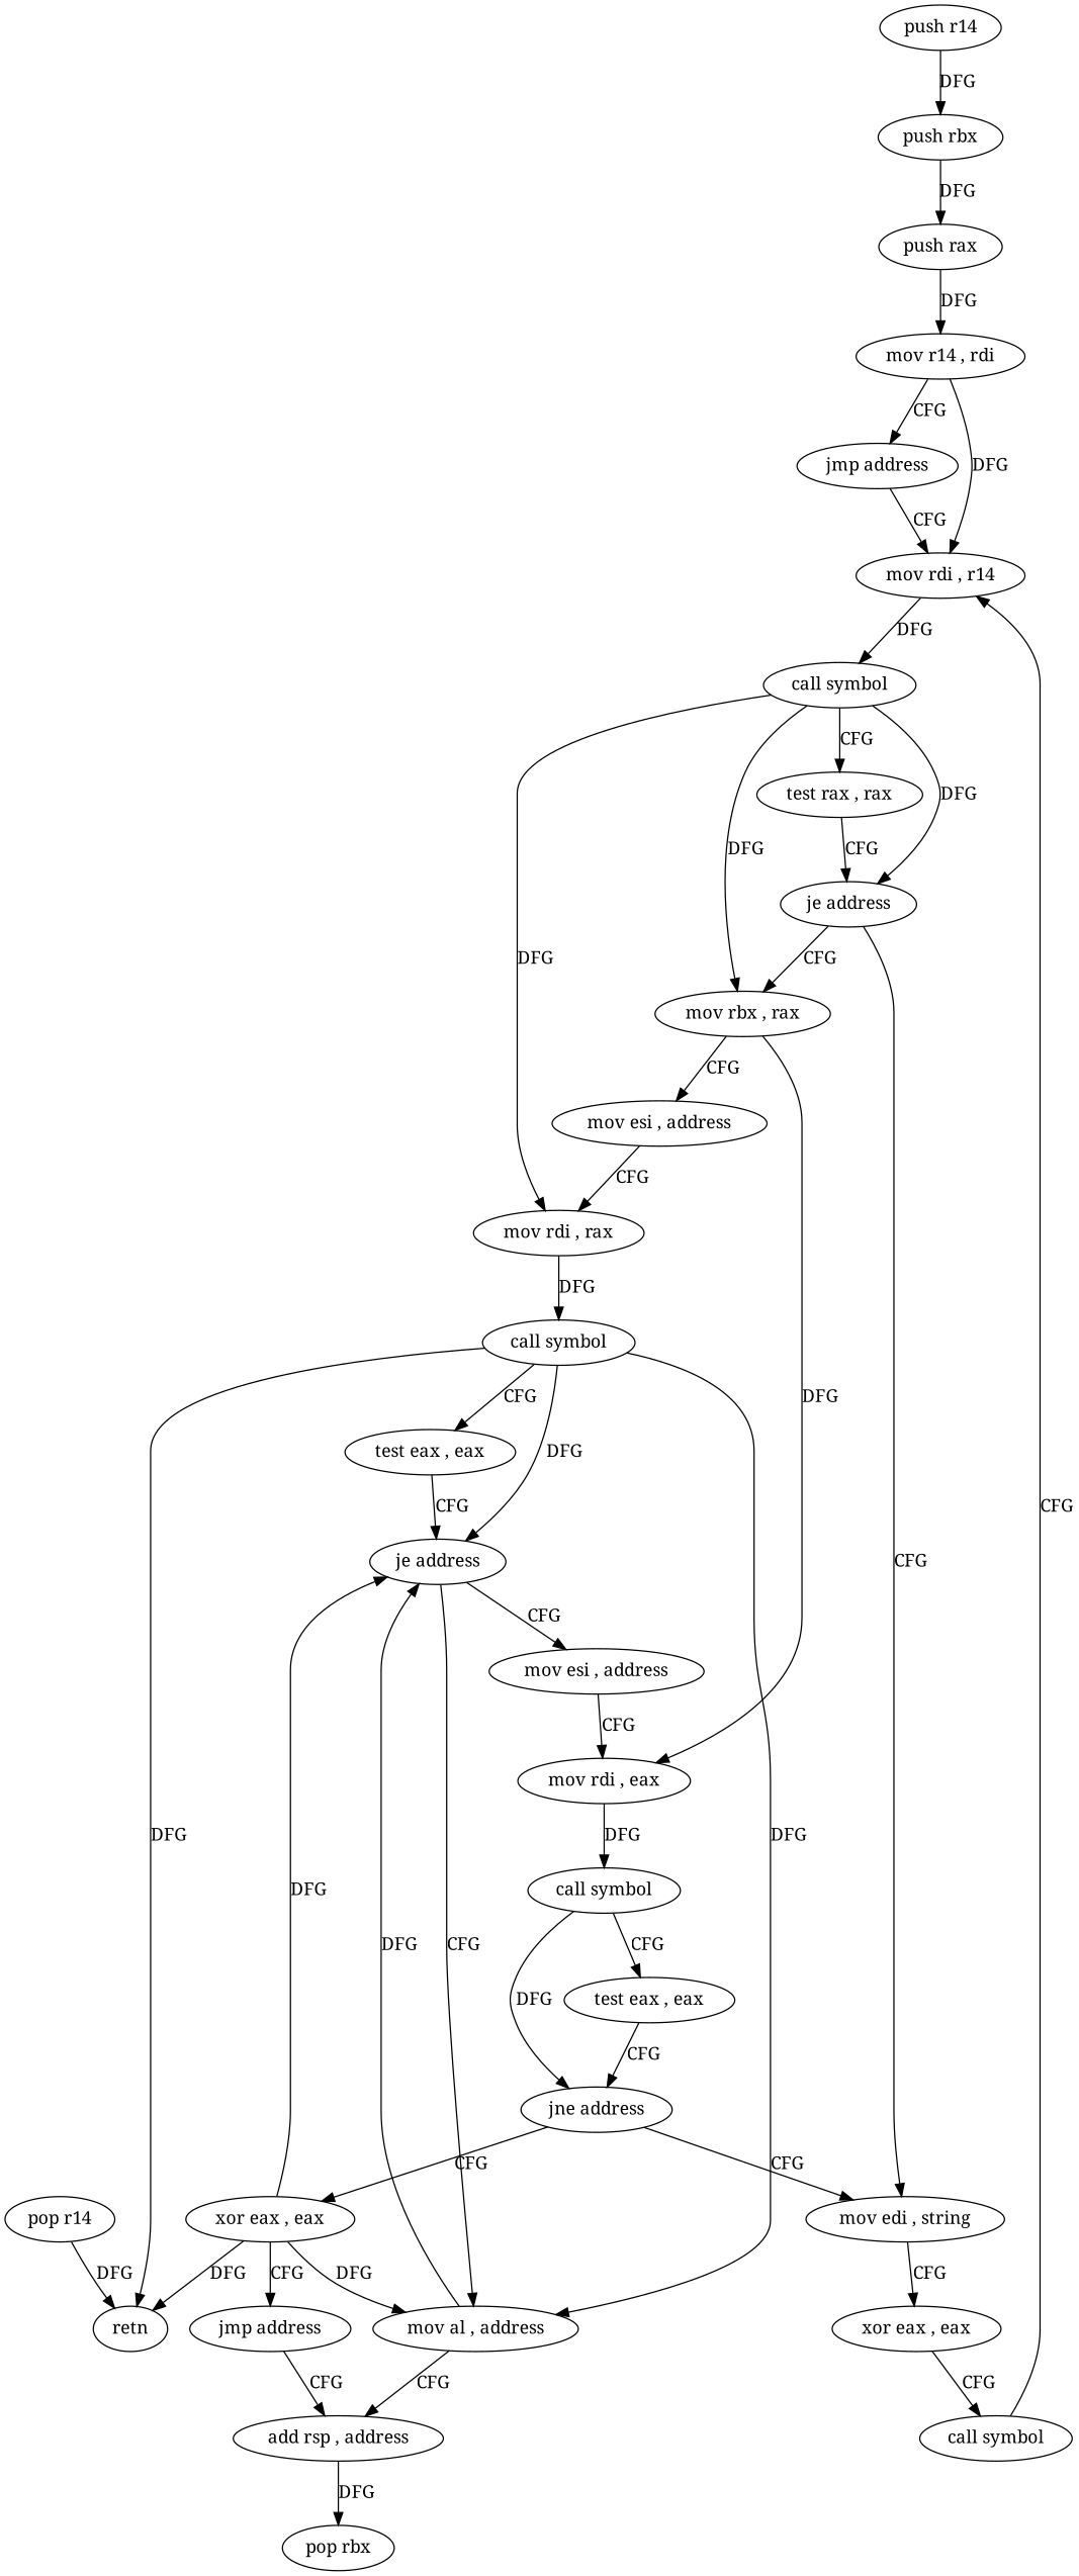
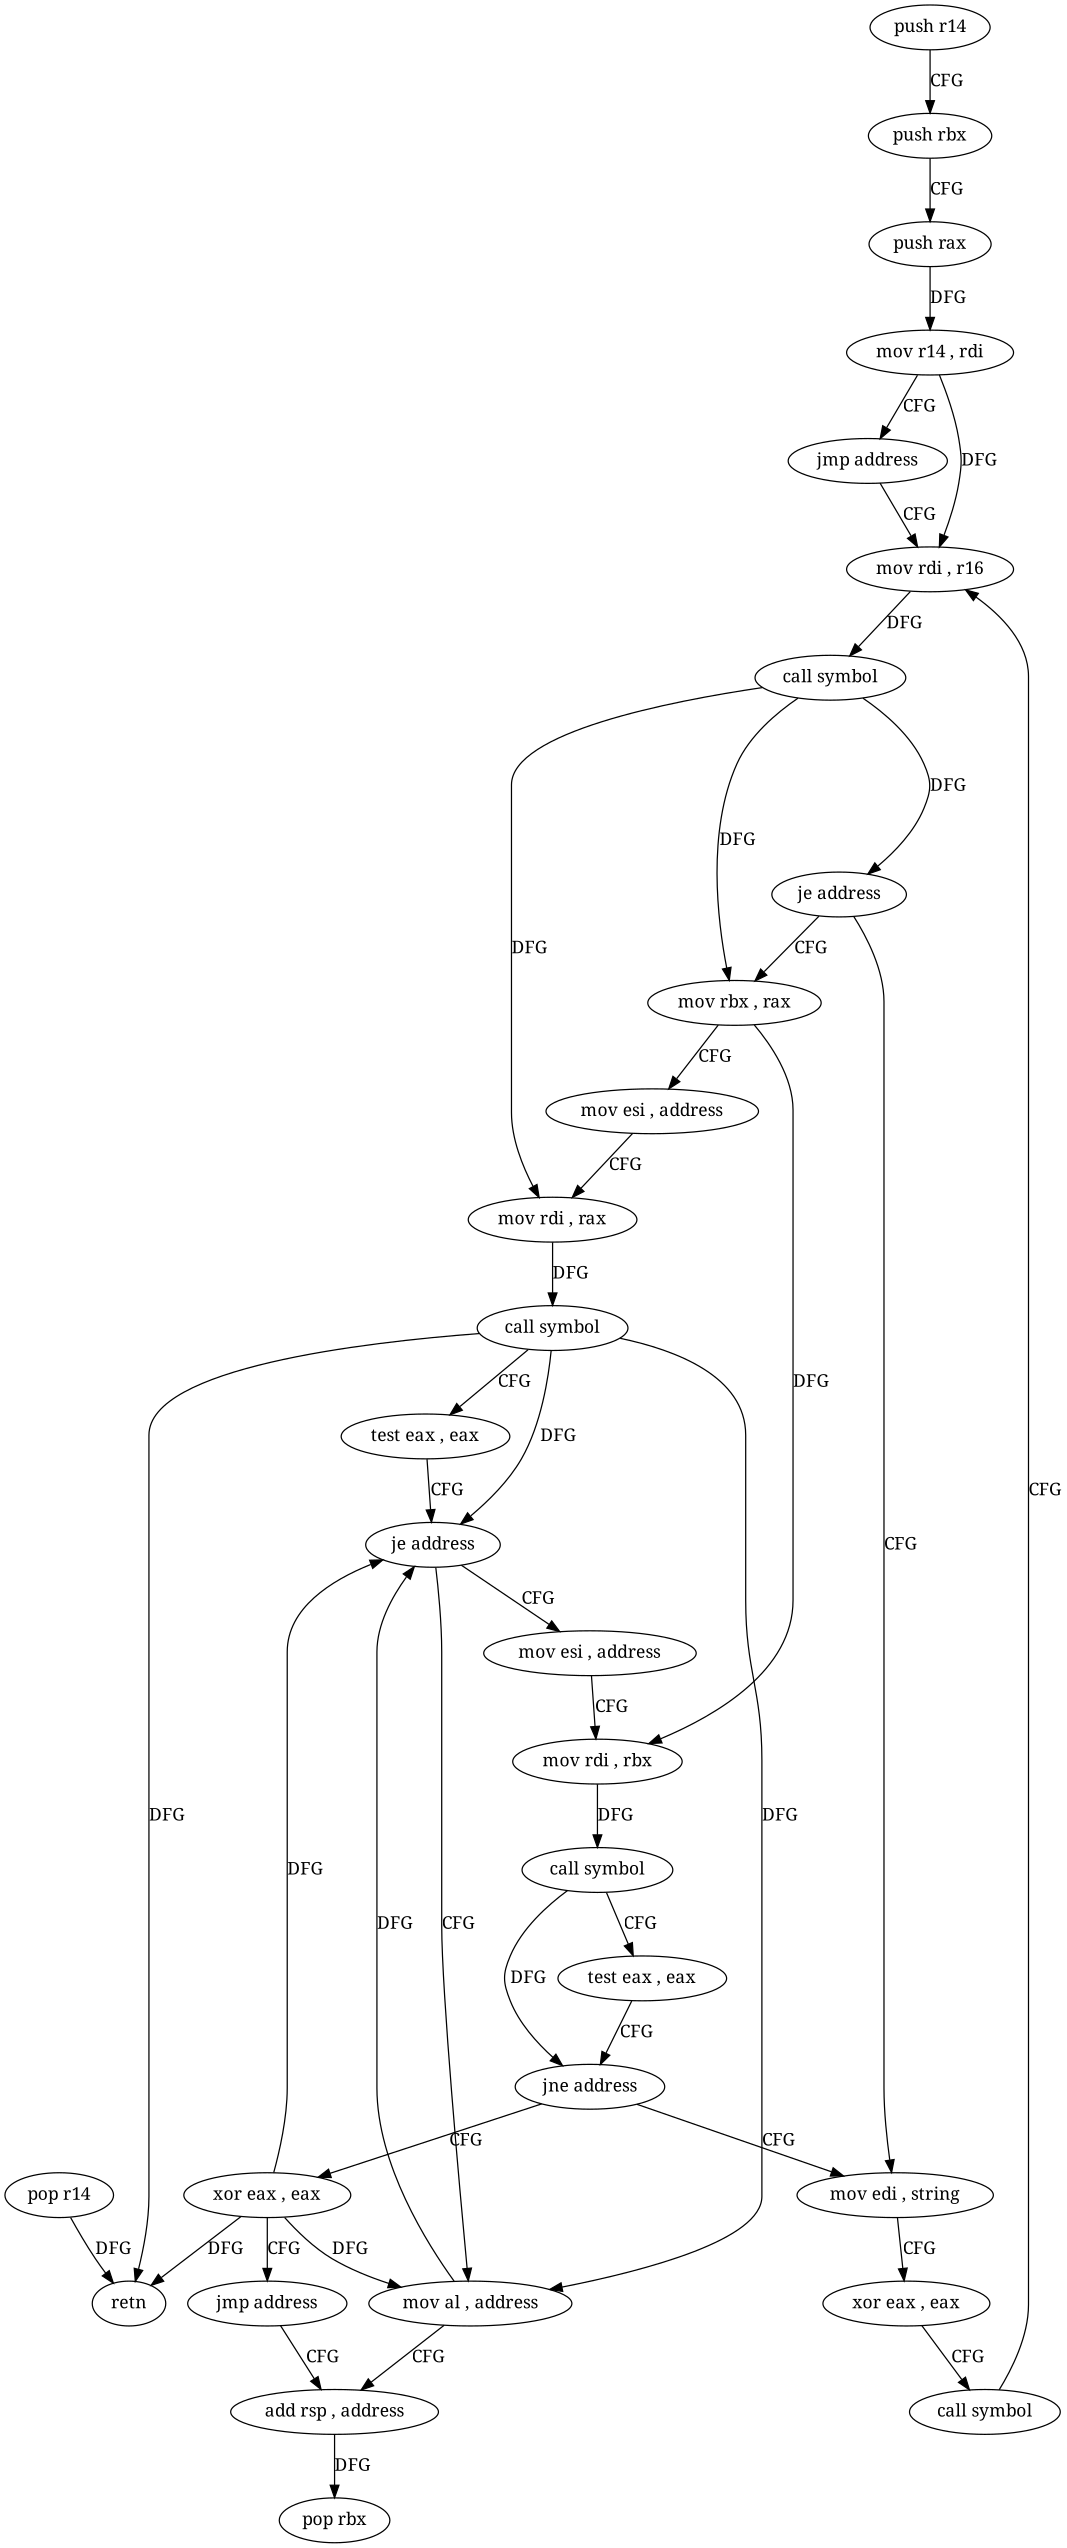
  digraph {
    fontname="Noto Serif"
    node [fontname="Noto Serif"]
    edge [fontname="Noto Serif"]
    n1 [label="push r14"]
    n2 [label="push rbx"]
    n3 [label="push rax"]
    n4 [label="mov r14 , rdi"]
    n5 [label="jmp address"]
-   n6 [label="mov rdi , r14"]
+   n6 [label="mov rdi , r16"]
    n7 [label="call symbol"]
-   n8 [label="test rax , rax"]
    n9 [label="je address"]
    n10 [label="mov rbx , rax"]
    n11 [label="mov rdi , rax"]
    n12 [label="mov edi , string"]
    n13 [label="mov esi , address"]
-   n14 [label="mov rdi , eax"]
+   n14 [label="mov rdi , rbx"]
    n15 [label="call symbol"]
    n16 [label="xor eax , eax"]
    n17 [label="call symbol"]
    n18 [label="call symbol"]
    n19 [label="test eax , eax"]
    n20 [label="je address"]
    n21 [label="mov al , address"]
    n22 [label=retn]
    n23 [label="mov esi , address"]
    n24 [label="add rsp , address"]
    n25 [label="pop rbx"]
    n26 [label="test eax , eax"]
    n27 [label="jne address"]
    n28 [label="xor eax , eax"]
    n29 [label="jmp address"]
    n30 [label="pop r14"]
-   n1 -> n2 [label=DFG]
-   n2 -> n3 [label=DFG]
+   n1 -> n2 [label=CFG]
+   n2 -> n3 [label=CFG]
    n3 -> n4 [label=DFG]
    n4 -> n5 [label=CFG]
    n4 -> n6 [label=DFG]
    n5 -> n6 [label=CFG]
    n6 -> n7 [label=DFG]
-   n7 -> n8 [label=CFG]
    n7 -> n9 [label=DFG]
    n7 -> n10 [label=DFG]
    n7 -> n11 [label=DFG]
-   n8 -> n9 [label=CFG]
    n9 -> n10 [label=CFG]
    n9 -> n12 [label=CFG]
    n10 -> n13 [label=CFG]
    n10 -> n14 [label=DFG]
    n11 -> n15 [label=DFG]
    n12 -> n16 [label=CFG]
    n13 -> n11 [label=CFG]
    n14 -> n18 [label=DFG]
    n15 -> n19 [label=CFG]
    n15 -> n20 [label=DFG]
    n15 -> n21 [label=DFG]
    n15 -> n22 [label=DFG]
    n16 -> n17 [label=CFG]
    n17 -> n6 [label=CFG]
    n18 -> n26 [label=CFG]
    n18 -> n27 [label=DFG]
    n19 -> n20 [label=CFG]
    n20 -> n21 [label=CFG]
    n20 -> n23 [label=CFG]
    n21 -> n20 [label=DFG]
    n21 -> n24 [label=CFG]
    n23 -> n14 [label=CFG]
    n24 -> n25 [label=DFG]
    n26 -> n27 [label=CFG]
    n27 -> n12 [label=CFG]
    n27 -> n28 [label=CFG]
    n28 -> n20 [label=DFG]
    n28 -> n21 [label=DFG]
    n28 -> n22 [label=DFG]
    n28 -> n29 [label=CFG]
    n29 -> n24 [label=CFG]
    n30 -> n22 [label=DFG]
  }
